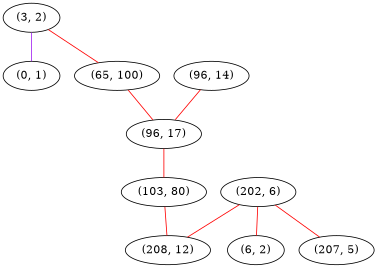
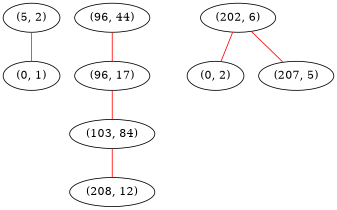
  graph {
    edge [color=red weight=1]
    n1 [label="(0, 1)"]
-   "(3, 2)"
-   "(65, 100)"
+   "(3, 2)" [label="(5, 2)"]
    "(96, 17)"
-   "(96, 14)"
-   "(103, 80)"
+   "(96, 14)" [label="(96, 44)"]
+   "(103, 80)" [label="(103, 84)"]
    "(202, 6)"
-   "(6, 2)"
+   "(6, 2)" [label="(0, 2)"]
    "(207, 5)"
    "(208, 12)"
    "(3, 2)" -- n1 [color=purple weight=4]
-   "(3, 2)" -- "(65, 100)"
-   "(65, 100)" -- "(96, 17)"
    "(96, 17)" -- "(103, 80)"
    "(96, 14)" -- "(96, 17)"
    "(103, 80)" -- "(208, 12)"
    "(202, 6)" -- "(6, 2)"
    "(202, 6)" -- "(207, 5)"
-   "(202, 6)" -- "(208, 12)"
  }
